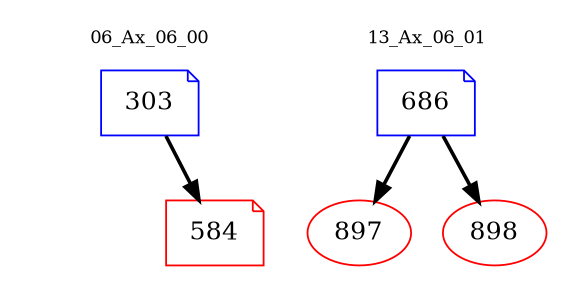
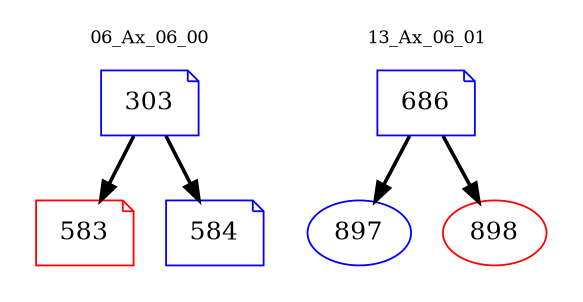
  digraph {
    node [color=red shape=note]
    edge [color=black style=bold]
    n1 [color=blue label=303]
-   n3 [label=584]
+   n2 [label=583]
+   n3 [color=blue label=584]
    n4 [color=blue label=686]
-   n5 [label=897 shape=ellipse]
+   n5 [color=blue label=897 shape=ellipse]
    n6 [label=898 shape=ellipse]
    subgraph cluster_1 {
      color=white
      fontsize=10
      label="06_Ax_06_00"
      n1
+     n2
      n3
    }
    subgraph cluster_2 {
      color=white
      fontsize=10
      label="13_Ax_06_01"
      n4
      n5
      n6
    }
+   n1 -> n2
    n1 -> n3
    n4 -> n5
    n4 -> n6
  }
